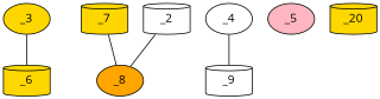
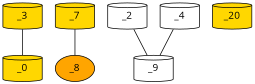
  graph {
    fontname="Open Sans"
    node [charge=0 chem=1 fillcolor=gold fontname="Open Sans" shape=cylinder style=filled symbol="C  " x=0.5 y=0]
    edge [fontname="Open Sans" valence=1]
-   _3 [chem=4 shape=ellipse symbol="N  " x=1 y=-2.35]
-   _6 [y=-4.35]
+   _3 [chem=4 symbol="N  " x=1 y=-2.35]
+   _6 [y=-4.35 label=_0]
    _7 [x=1.5 y=-4.15]
    _8 [fillcolor=orange shape=ellipse x=1.5 y=-6.15]
    _2 [chem=4 fillcolor=white symbol="N  " x=1.5 y=-8.15]
    _9 [fillcolor=white y=-6.35]
-   _4 [chem=4 fillcolor=white shape=ellipse symbol="N  " y=-8.35]
-   _5 [charge=-1 chem=7 fillcolor=lightpink shape=ellipse symbol="Cl " x=1]
+   _4 [chem=4 fillcolor=white symbol="N  " y=-8.35]
    n9 [charge=-1 chem=7 label=_20 symbol="Cl " x=1.6667]
    _3 -- _6
    _7 -- _8
-   _2 -- _8
+   _2 -- _9
    _4 -- _9
  }
